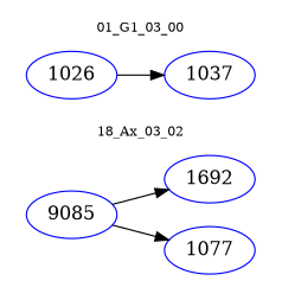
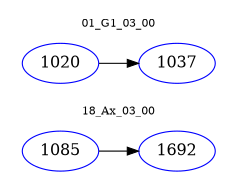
  digraph {
    rankdir=LR
    node [color=blue]
    edge [color=black]
-   n1 [label=9085]
-   n2 [label=1077]
+   n1 [label=1085]
    n3 [label=1692]
-   n4 [label=1026]
+   n4 [label=1020]
    n5 [label=1037]
    subgraph cluster_1 {
      color=white
      fontsize=10
-     label="18_Ax_03_02"
+     label="18_Ax_03_00"
      n1
-     n2
      n3
    }
    subgraph cluster_2 {
      color=white
      fontsize=10
      label="01_G1_03_00"
      n4
      n5
    }
-   n1 -> n2
    n1 -> n3
    n4 -> n5
  }
